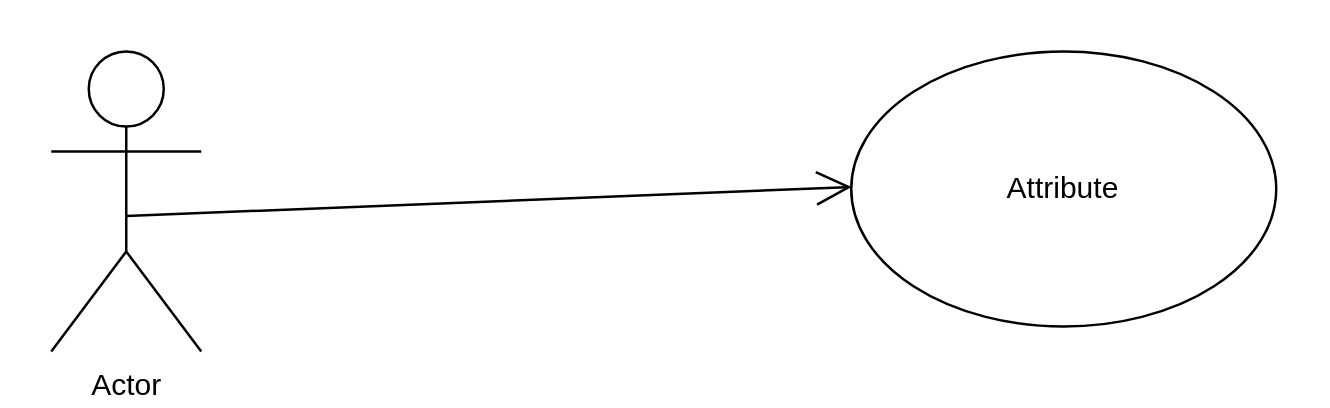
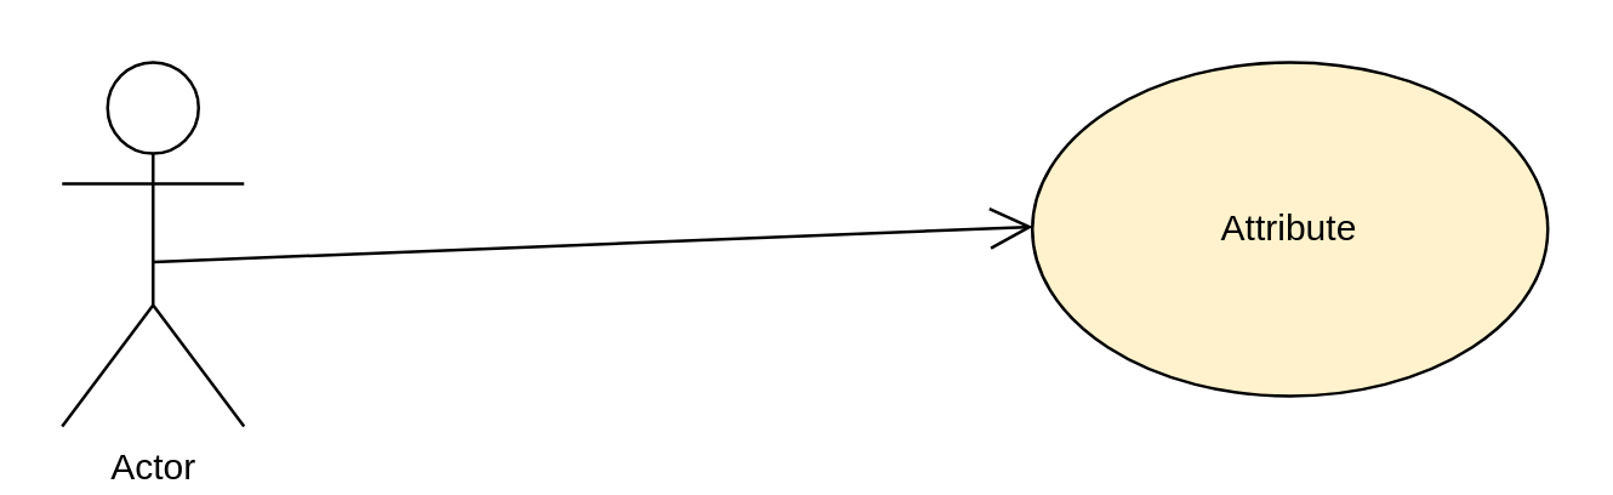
  <mxCell id="0" />
  <mxCell id="1" parent="0" />
  <mxCell id="2" value="Actor" style="shape=umlActor;verticalLabelPosition=bottom;verticalAlign=top;html=1;" vertex="1" parent="1"><mxGeometry x="20" y="20" width="60" height="120" as="geometry" /></mxCell>
  <mxCell id="3" value="" style="endArrow=open;endFill=1;endSize=12;html=1;rounded=0;" edge="1" parent="1"><mxGeometry width="160" relative="1" as="geometry"><mxPoint x="50" y="85.8" as="sourcePoint" /><mxPoint x="340.162" y="74.194" as="targetPoint" /></mxGeometry></mxCell>
- <mxCell id="4" value="Attribute" style="ellipse;whiteSpace=wrap;html=1;align=center;" vertex="1" parent="1"><mxGeometry x="340" y="20" width="170" height="110" as="geometry" /></mxCell>
+ <mxCell id="4" value="Attribute" style="ellipse;whiteSpace=wrap;html=1;align=center;fillColor=#fff2cc;" vertex="1" parent="1"><mxGeometry x="340" y="20" width="170" height="110" as="geometry" /></mxCell>
